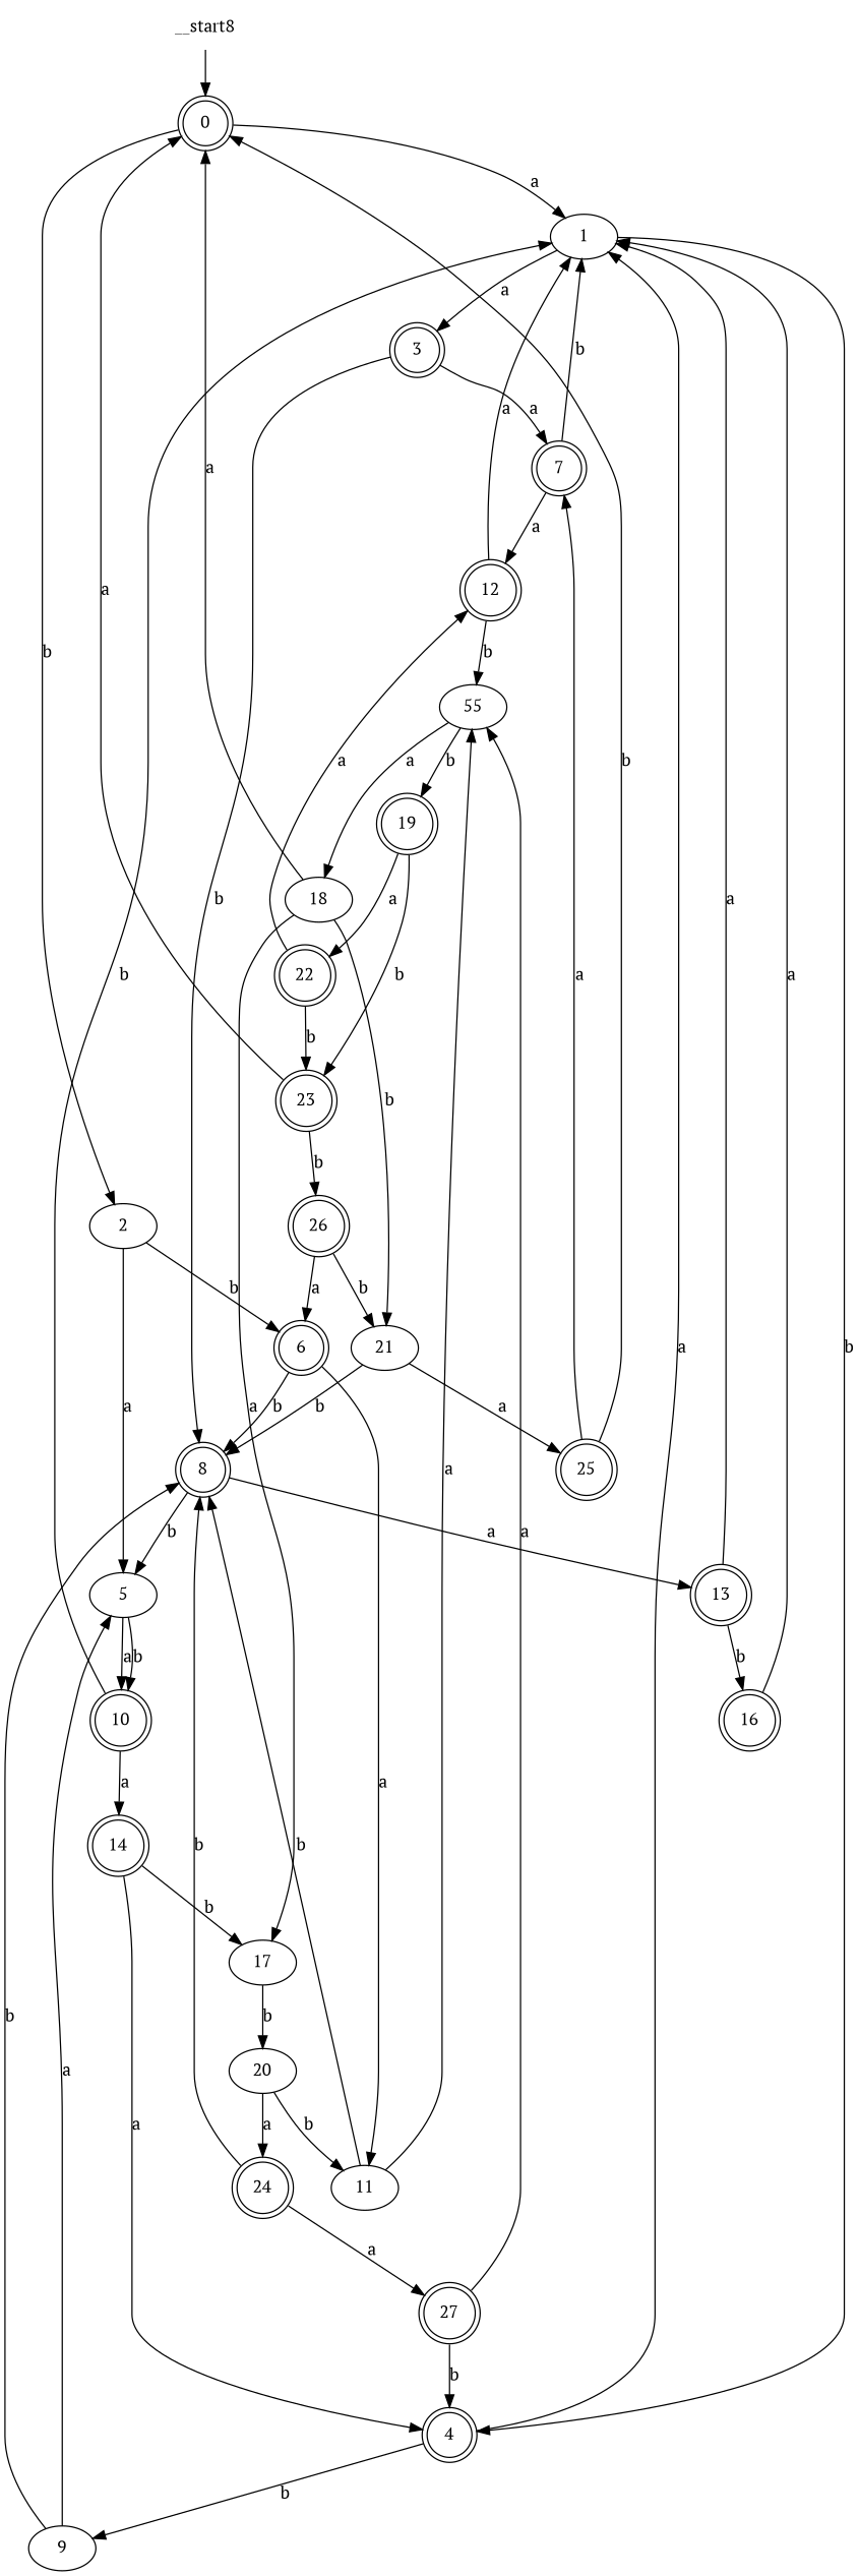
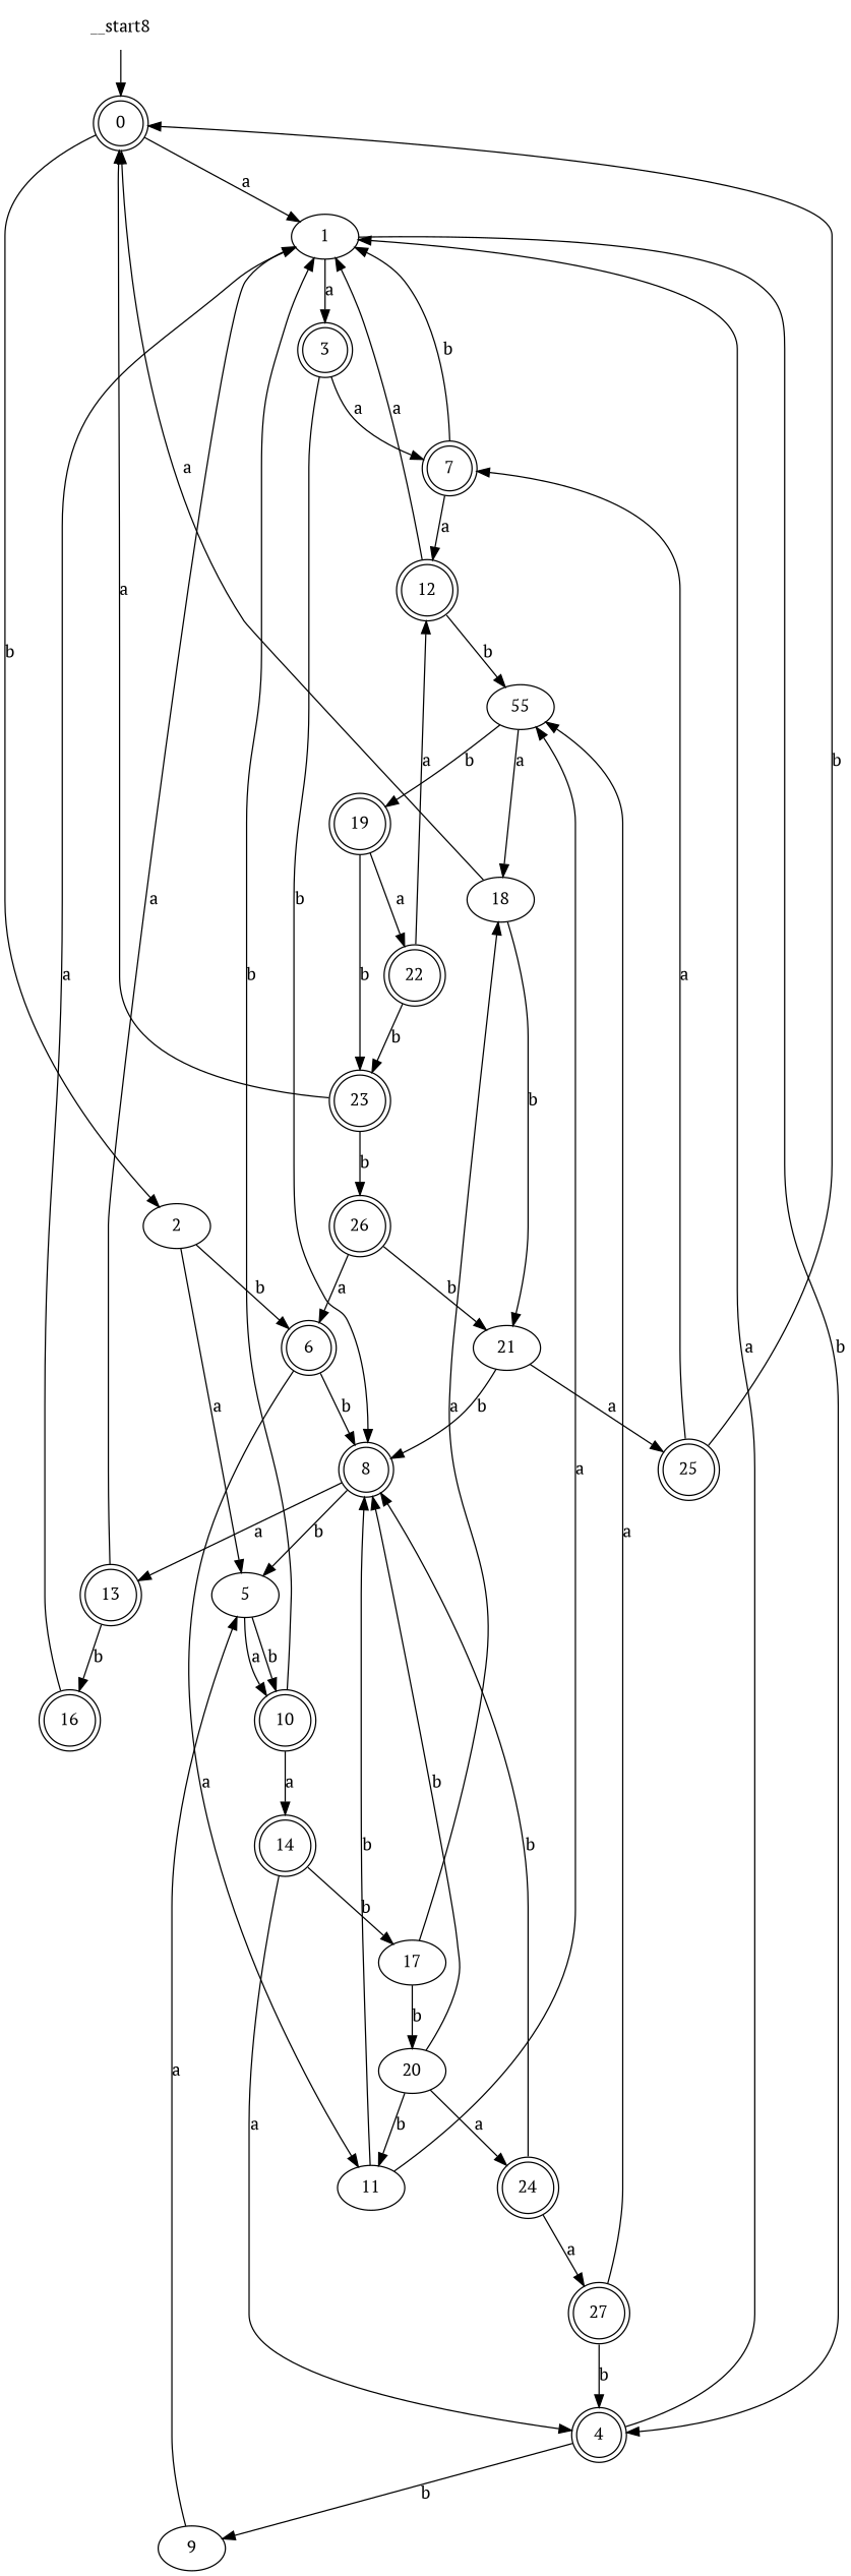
  digraph {
    fontname="PT Serif"
    node [fontname="PT Serif" shape=doublecircle]
    edge [fontname="PT Serif"]
    n1 [label=__start8 shape=none]
    0
    1 [shape=""]
    2 [shape=""]
    3
    4
    5 [shape=""]
    6
    7
    8
    9 [shape=""]
    10
    11 [shape=""]
    12
    13
    14
    n17 [label=55 shape=""]
    16
    17 [shape=""]
    18 [shape=""]
    19
    20 [shape=""]
    21 [shape=""]
    22
    23
    24
    25
    26
    27
    n1 -> 0
    0 -> 1 [label=a]
    0 -> 2 [label=b]
    1 -> 3 [label=a]
    1 -> 4 [label=b]
    2 -> 5 [label=a]
    2 -> 6 [label=b]
    3 -> 7 [label=a]
    3 -> 8 [label=b]
    4 -> 1 [label=a]
    4 -> 9 [label=b]
    5 -> 10 [label=a]
    5 -> 10 [label=b]
    6 -> 8 [label=b]
    6 -> 11 [label=a]
    7 -> 1 [label=b]
    7 -> 12 [label=a]
    8 -> 5 [label=b]
    8 -> 13 [label=a]
    9 -> 5 [label=a]
-   9 -> 8 [label=b]
+   20 -> 8 [label=b]
    10 -> 1 [label=b]
    10 -> 14 [label=a]
    11 -> 8 [label=b]
    11 -> n17 [label=a]
    12 -> 1 [label=a]
    12 -> n17 [label=b]
    13 -> 1 [label=a]
    13 -> 16 [label=b]
    14 -> 4 [label=a]
    14 -> 17 [label=b]
    n17 -> 18 [label=a]
    n17 -> 19 [label=b]
    16 -> 1 [label=a]
-   18 -> 17 [label=a]
+   17 -> 18 [label=a]
    17 -> 20 [label=b]
    18 -> 0 [label=a]
    18 -> 21 [label=b]
    19 -> 22 [label=a]
    19 -> 23 [label=b]
    20 -> 11 [label=b]
    20 -> 24 [label=a]
    21 -> 8 [label=b]
    21 -> 25 [label=a]
    22 -> 12 [label=a]
    22 -> 23 [label=b]
    23 -> 0 [label=a]
    23 -> 26 [label=b]
    24 -> 8 [label=b]
    24 -> 27 [label=a]
    25 -> 0 [label=b]
    25 -> 7 [label=a]
    26 -> 6 [label=a]
    26 -> 21 [label=b]
    27 -> 4 [label=b]
    27 -> n17 [label=a]
  }
